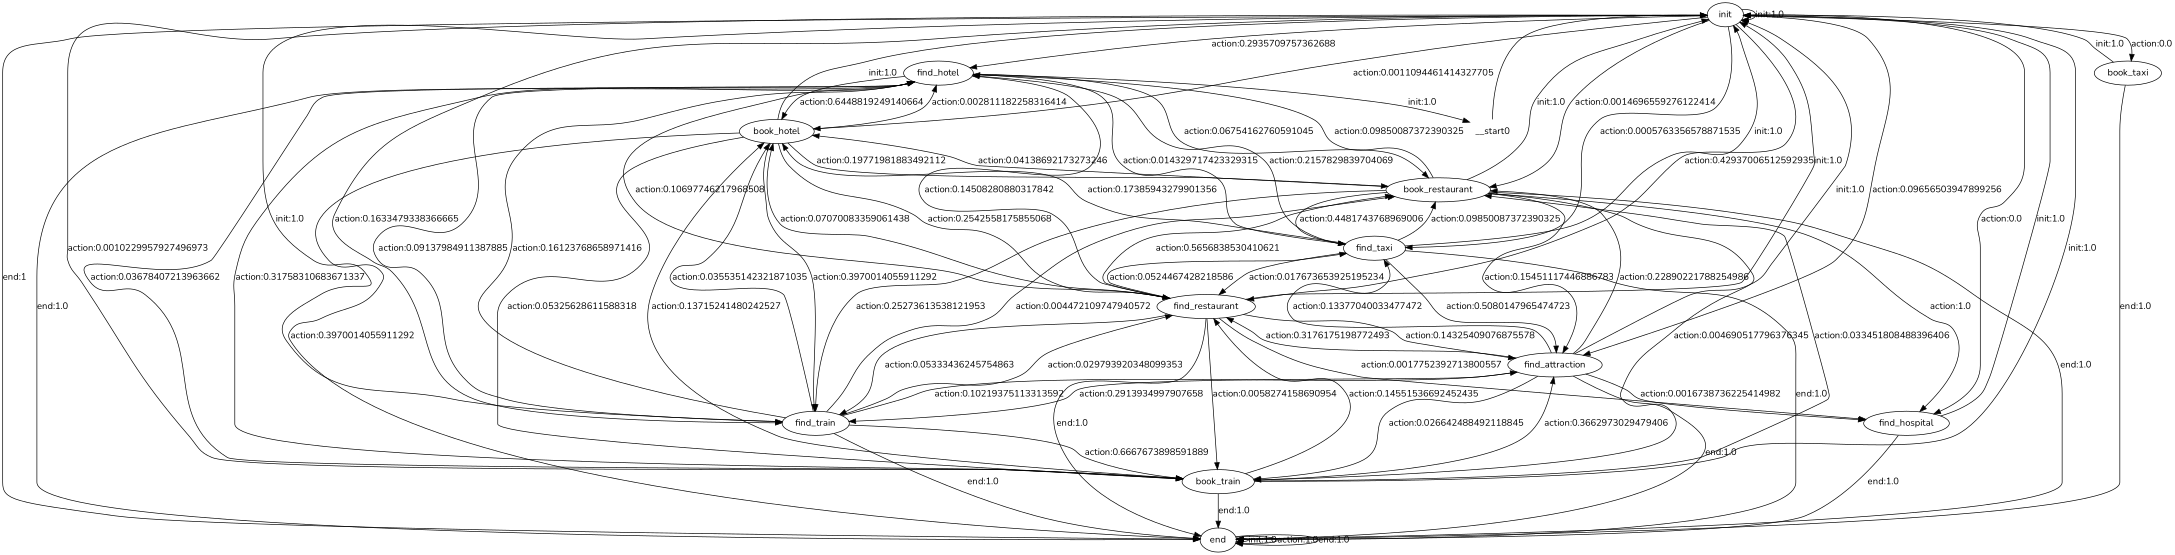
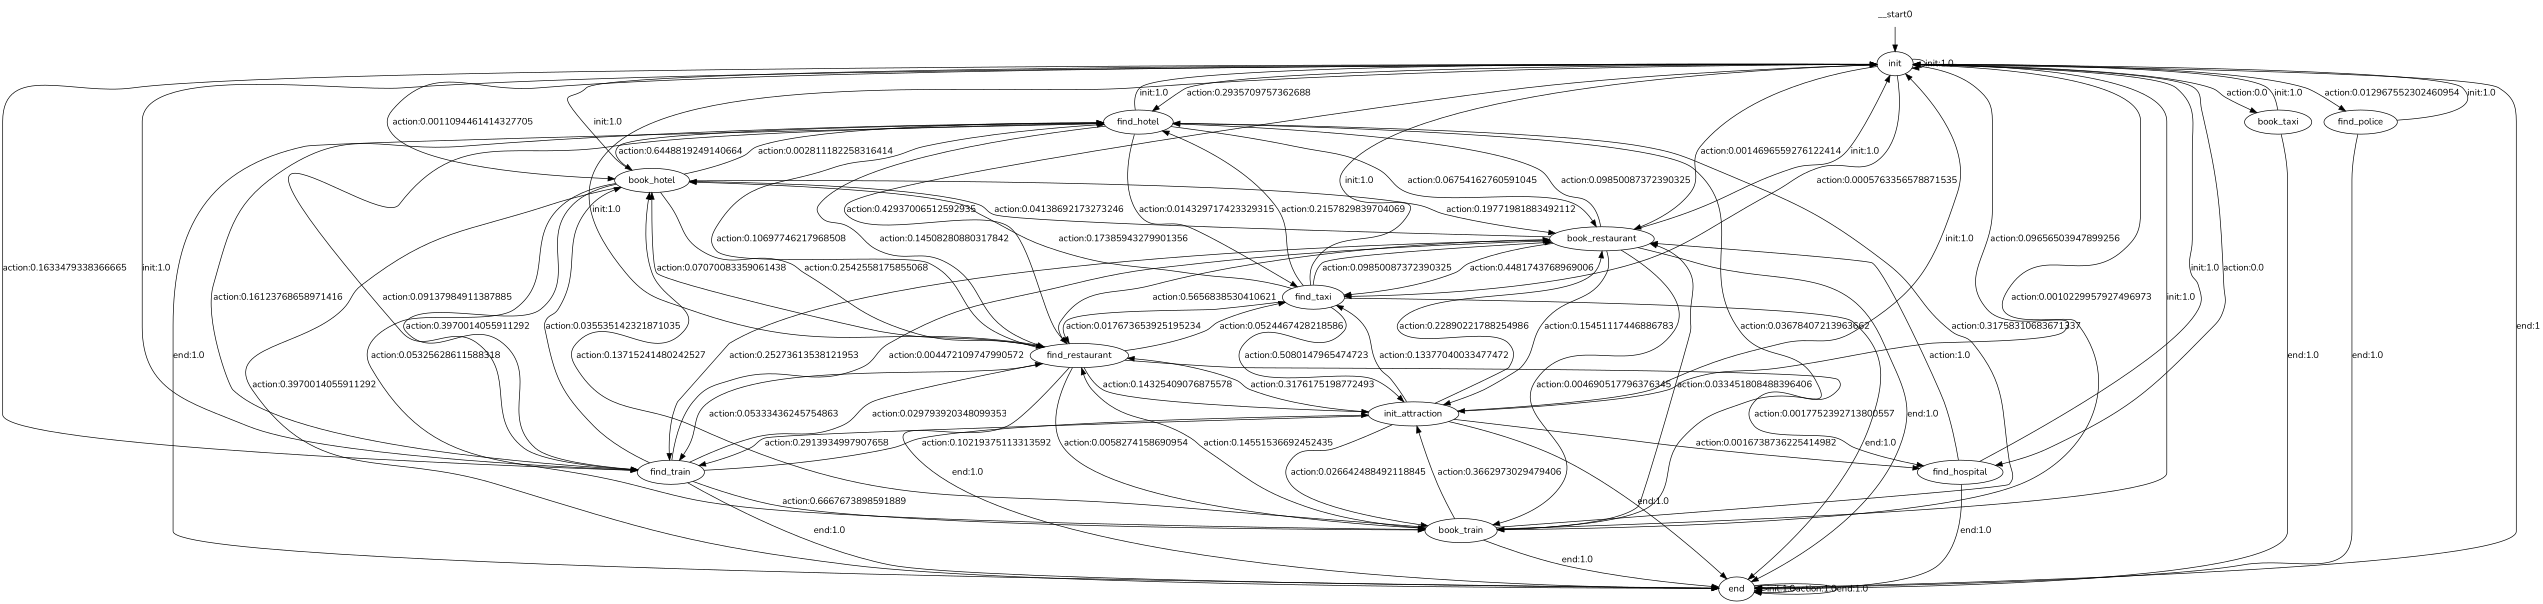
  digraph {
    fontname=Nunito
    node [fontname=Nunito]
    edge [fontname=Nunito]
    n1 [label=init]
    n2 [label=find_hotel]
    n3 [label=book_hotel]
    n4 [label=find_train]
    n5 [label=book_train]
-   n6 [label=find_attraction]
+   n6 [label=init_attraction]
    n7 [label=find_restaurant]
    n8 [label=book_restaurant]
    n9 [label=find_hospital]
    n10 [label=book_taxi]
    n11 [label=find_taxi]
+   n12 [label=find_police]
    n13 [label=end]
    __start0 [shape=none]
    n1 -> n1 [label="init:1.0"]
    n1 -> n2 [label="action:0.2935709757362688"]
    n1 -> n3 [label="action:0.0011094461414327705"]
    n1 -> n4 [label="action:0.1633479338366665"]
    n1 -> n5 [label="action:0.0010229957927496973"]
    n1 -> n6 [label="action:0.09656503947899256"]
    n1 -> n7 [label="action:0.42937006512592935"]
    n1 -> n8 [label="action:0.0014696559276122414"]
    n1 -> n9 [label="action:0.0"]
    n1 -> n10 [label="action:0.0"]
    n1 -> n11 [label="action:0.0005763356578871535"]
+   n1 -> n12 [label="action:0.012967552302460954"]
    n1 -> n13 [label="end:1"]
-   n2 -> __start0 [label="init:1.0"]
+   n2 -> n1 [label="init:1.0"]
    n2 -> n3 [label="action:0.6448819249140664"]
    n2 -> n4 [label="action:0.09137984911387885"]
    n2 -> n5 [label="action:0.03678407213963662"]
    n2 -> n7 [label="action:0.14508280880317842"]
    n2 -> n8 [label="action:0.06754162760591045"]
    n2 -> n11 [label="action:0.014329717423329315"]
    n2 -> n13 [label="end:1.0"]
    n3 -> n1 [label="init:1.0"]
    n3 -> n2 [label="action:0.002811182258316414"]
    n3 -> n4 [label="action:0.3970014055911292"]
    n3 -> n5 [label="action:0.05325628611588318"]
    n3 -> n7 [label="action:0.2542558175855068"]
    n3 -> n8 [label="action:0.19771981883492112"]
    n3 -> n13 [label="action:0.3970014055911292"]
    n4 -> n1 [label="init:1.0"]
    n4 -> n2 [label="action:0.16123768658971416"]
    n4 -> n3 [label="action:0.035535142321871035"]
    n4 -> n5 [label="action:0.6667673898591889"]
    n4 -> n6 [label="action:0.10219375113313592"]
    n4 -> n7 [label="action:0.029793920348099353"]
-   n4 -> n8 [label="action:0.004472109747940572"]
+   n4 -> n8 [label="action:0.004472109747990572"]
    n4 -> n13 [label="end:1.0"]
    n5 -> n1 [label="init:1.0"]
    n5 -> n2 [label="action:0.31758310683671337"]
    n5 -> n3 [label="action:0.13715241480242527"]
    n5 -> n6 [label="action:0.3662973029479406"]
    n5 -> n7 [label="action:0.14551536692452435"]
    n5 -> n8 [label="action:0.033451808488396406"]
    n5 -> n13 [label="end:1.0"]
    n6 -> n1 [label="init:1.0"]
    n6 -> n4 [label="action:0.2913934997907658"]
    n6 -> n5 [label="action:0.026642488492118845"]
    n6 -> n7 [label="action:0.3176175198772493"]
    n6 -> n8 [label="action:0.22890221788254986"]
    n6 -> n9 [label="action:0.0016738736225414982"]
    n6 -> n11 [label="action:0.13377040033477472"]
    n6 -> n13 [label="end:1.0"]
    n7 -> n1 [label="init:1.0"]
    n7 -> n2 [label="action:0.10697746217968508"]
    n7 -> n3 [label="action:0.07070083359061438"]
    n7 -> n4 [label="action:0.05333436245754863"]
    n7 -> n5 [label="action:0.0058274158690954"]
    n7 -> n6 [label="action:0.14325409076875578"]
    n7 -> n8 [label="action:0.5656838530410621"]
    n7 -> n9 [label="action:0.0017752392713800557"]
    n7 -> n11 [label="action:0.0524467428218586"]
    n7 -> n13 [label="end:1.0"]
    n8 -> n1 [label="init:1.0"]
    n8 -> n2 [label="action:0.09850087372390325"]
    n8 -> n3 [label="action:0.04138692173273246"]
    n8 -> n4 [label="action:0.25273613538121953"]
    n8 -> n5 [label="action:0.004690517796376345"]
    n8 -> n6 [label="action:0.15451117446886783"]
    n8 -> n11 [label="action:0.4481743768969006"]
    n8 -> n13 [label="end:1.0"]
    n9 -> n1 [label="init:1.0"]
-   n8 -> n9 [label="action:1.0"]
+   n9 -> n8 [label="action:1.0"]
    n9 -> n13 [label="end:1.0"]
    n10 -> n1 [label="init:1.0"]
    n10 -> n13 [label="end:1.0"]
    n11 -> n1 [label="init:1.0"]
    n11 -> n2 [label="action:0.2157829839704069"]
    n11 -> n3 [label="action:0.17385943279901356"]
    n11 -> n6 [label="action:0.5080147965474723"]
    n11 -> n7 [label="action:0.017673653925195234"]
    n11 -> n8 [label="action:0.09850087372390325"]
    n11 -> n13 [label="end:1.0"]
+   n12 -> n1 [label="init:1.0"]
+   n12 -> n13 [label="end:1.0"]
    n13 -> n13 [label="init:1.0"]
    n13 -> n13 [label="action:1.0"]
    n13 -> n13 [label="end:1.0"]
    __start0 -> n1
  }
